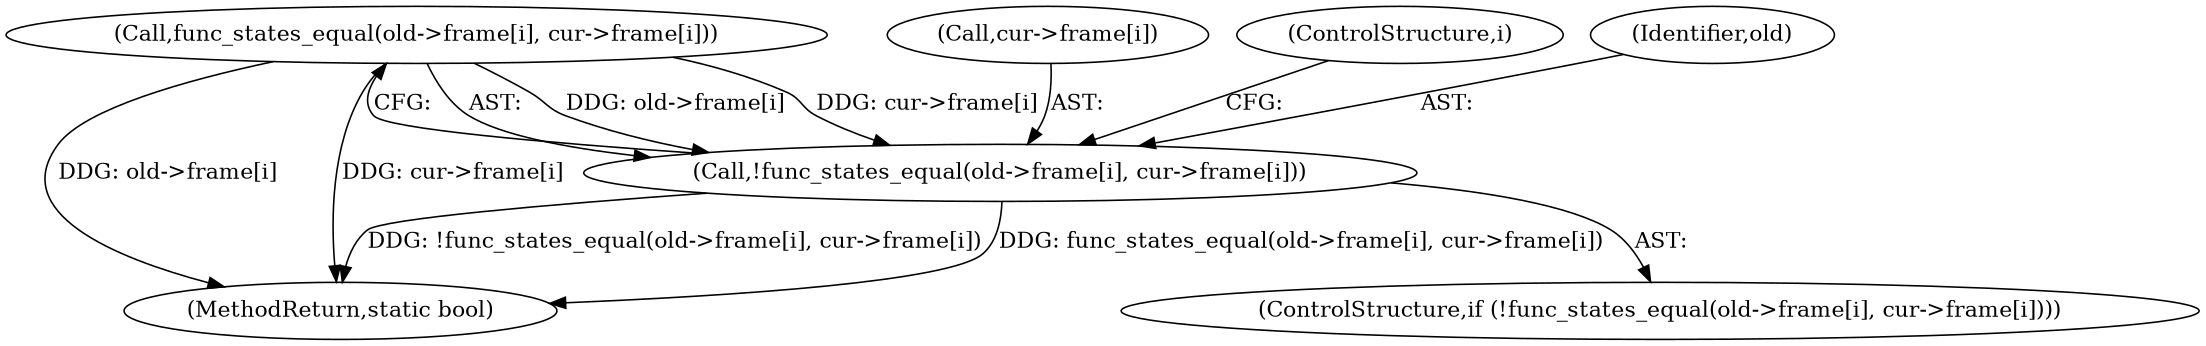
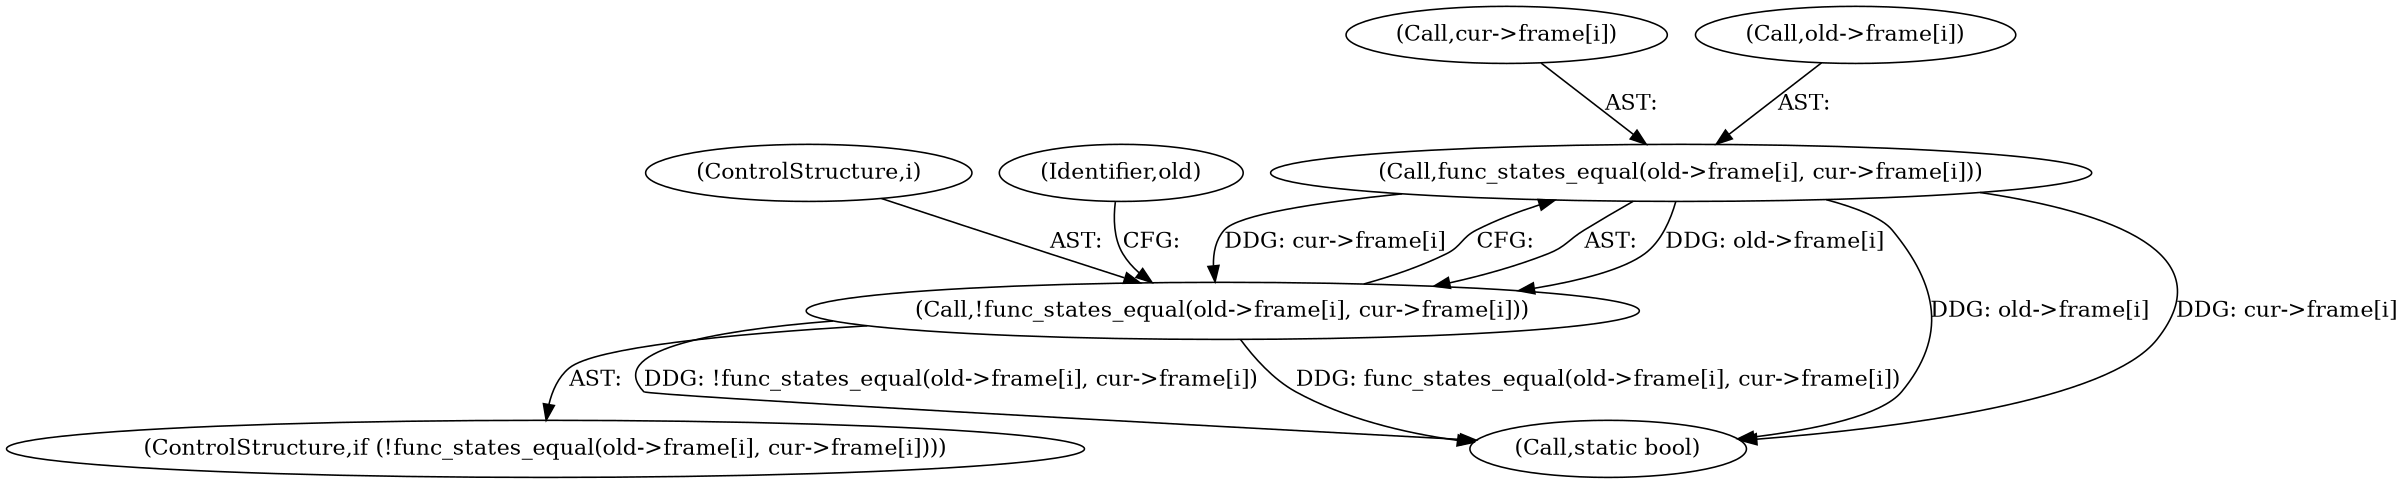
  digraph {
    n1 [label="(Call,func_states_equal(old->frame[i], cur->frame[i]))"]
    n2 [label="(Call,!func_states_equal(old->frame[i], cur->frame[i]))"]
-   n3 [label="(MethodReturn,static bool)"]
+   n3 [label="(Call,static bool)"]
    n4 [label="(ControlStructure,if (!func_states_equal(old->frame[i], cur->frame[i])))"]
    n5 [label="(Call,cur->frame[i])"]
    n6 [label="(ControlStructure,i)"]
    n7 [label="(Identifier,old)"]
+   n8 [label="(Call,old->frame[i])"]
    n1 -> n2 [label="AST: "]
    n1 -> n2 [label="DDG: old->frame[i]"]
    n1 -> n2 [label="DDG: cur->frame[i]"]
    n1 -> n3 [label="DDG: old->frame[i]"]
    n1 -> n3 [label="DDG: cur->frame[i]"]
    n2 -> n1 [label="CFG: "]
    n2 -> n3 [label="DDG: !func_states_equal(old->frame[i], cur->frame[i])"]
    n2 -> n3 [label="DDG: func_states_equal(old->frame[i], cur->frame[i])"]
    n2 -> n4 [label="AST: "]
-   n5 -> n2 [label="AST: "]
-   n6 -> n2 [label="CFG: "]
-   n7 -> n2 [label="AST: "]
+   n5 -> n1 [label="AST: "]
+   n6 -> n2 [label="AST: "]
+   n7 -> n2 [label="CFG: "]
+   n8 -> n1 [label="AST: "]
  }
